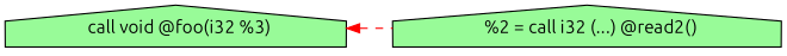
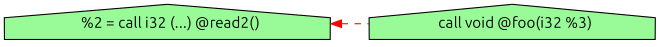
  digraph {
    rankdir=LR
    fontname=Ubuntu
    node [align=left shape=house style=filled fillcolor=palegreen fontname=Ubuntu]
    n1 [label="  %2 = call i32 (...) @read2()"]
    n2 [label="  call void @foo(i32 %3)"]
-   n2 -> n1 [dir=back color=red style=dashed fontname=Ubuntu]
+   n1 -> n2 [dir=back color=red style=dashed fontname=Ubuntu]
  }
